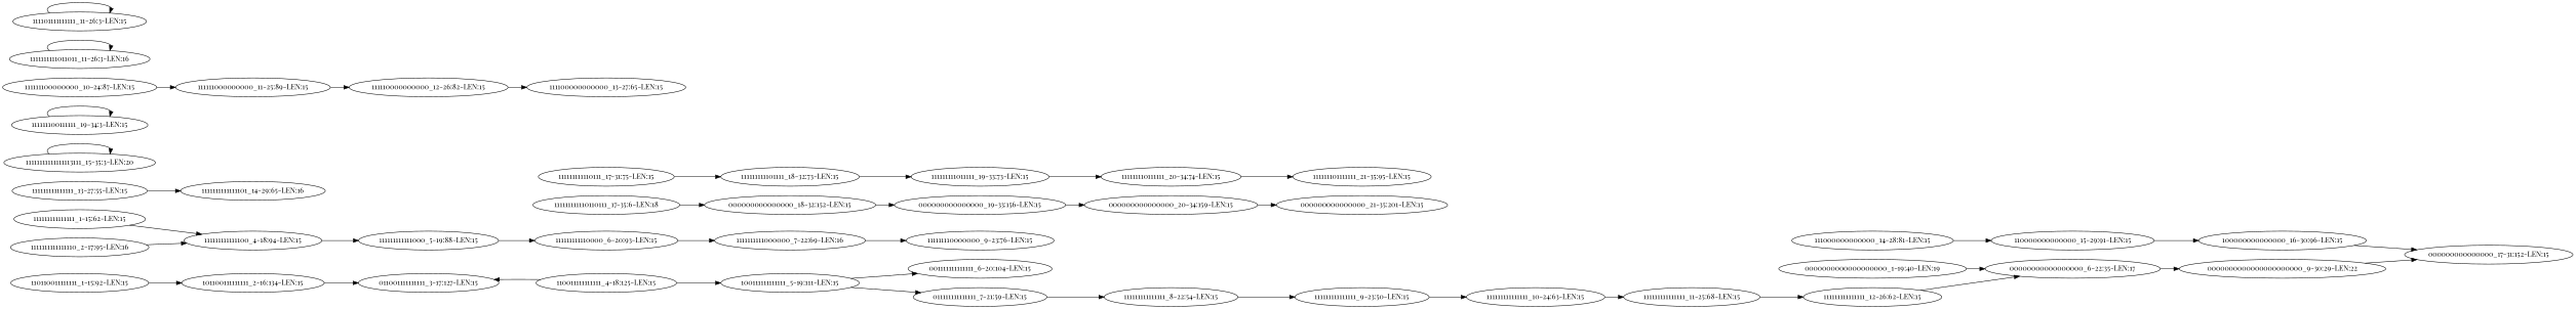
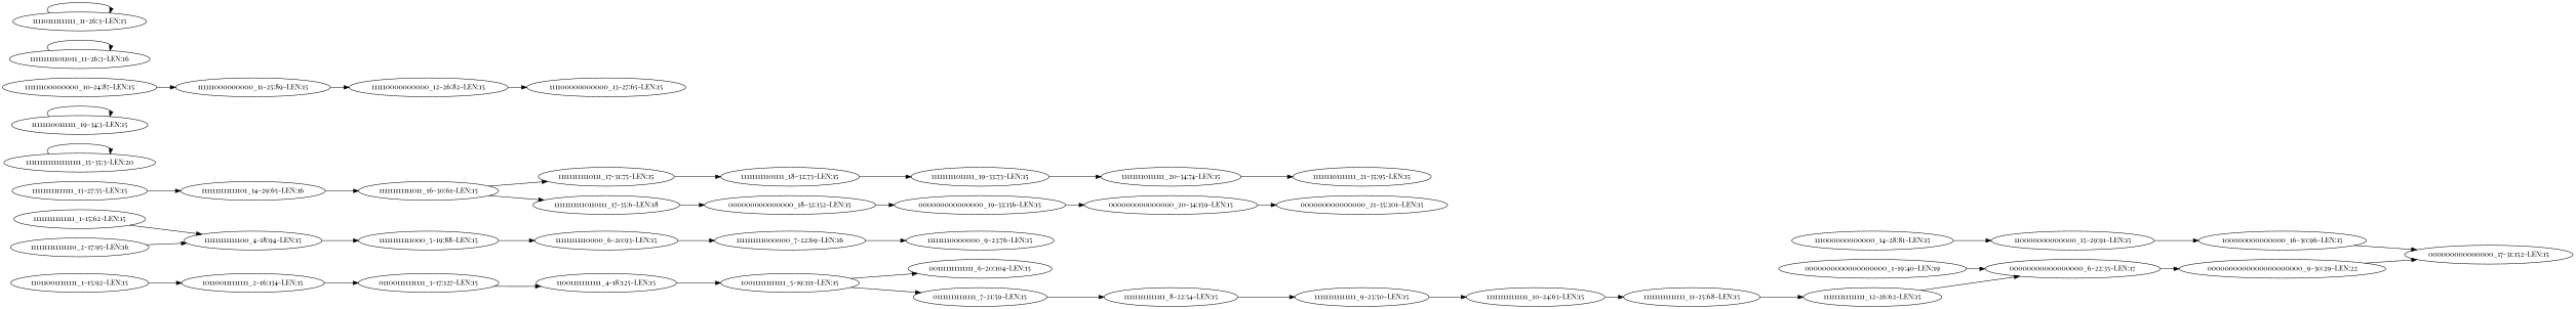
  digraph {
    fontname="Playfair Display"
    rankdir=LR
    node [fontname="Playfair Display"]
    edge [fontname="Playfair Display"]
    "011001111111111_3-17:127-LEN:15"
    "110011111111111_4-18:125-LEN:15"
    "100111111111111_5-19:111-LEN:15"
    "001111111111111_6-20:104-LEN:15"
    "011111111111111_7-21:59-LEN:15"
    "111111111111100_4-18:94-LEN:15"
    "111111111111000_5-19:88-LEN:15"
    "111111111110000_6-20:93-LEN:15"
    "1111111111000000_7-22:69-LEN:16"
    "111111111111111_10-24:63-LEN:15"
    "111111111111111_11-25:68-LEN:15"
    "111111111111111_12-26:62-LEN:15"
    "00000000000000000_6-22:35-LEN:17"
    "1111111111111101_14-29:65-LEN:16"
+   "111111111111011_16-30:61-LEN:15"
    "111111111110111_17-31:75-LEN:15"
    "111111111110110111_17-35:6-LEN:18"
    "111111111101111_18-32:73-LEN:15"
    "000000000000000_18-32:152-LEN:15"
    "111111111111111_8-22:54-LEN:15"
    "111111111111111_9-23:50-LEN:15"
    "100000000000000_16-30:96-LEN:15"
    "000000000000000_17-31:152-LEN:15"
    "000000000000000_19-33:156-LEN:15"
    "111111110111111_20-34:74-LEN:15"
    "111111101111111_21-35:95-LEN:15"
-   "11111111111111111111_15-35:3-LEN:20" [label="11111111111111113111_15-35:3-LEN:20"]
+   "11111111111111111111_15-35:3-LEN:20"
    "111111100111111_19-34:3-LEN:15"
    "0000000000000000000000_9-30:29-LEN:22"
    "111000000000000_14-28:81-LEN:15"
    "110000000000000_15-29:91-LEN:15"
    "111111110000000_9-23:76-LEN:15"
    "111111100000000_10-24:87-LEN:15"
    "111111000000000_11-25:89-LEN:15"
    "111110000000000_12-26:82-LEN:15"
    "111100000000000_13-27:65-LEN:15"
    "110110011111111_1-15:92-LEN:15"
    "101100111111111_2-16:134-LEN:15"
    "111111111111111_13-27:55-LEN:15"
    "000000000000000_20-34:159-LEN:15"
    "000000000000000_21-35:201-LEN:15"
    "111111111011111_19-33:73-LEN:15"
    "0000000000000000000_1-19:40-LEN:19"
    "1111111111011011_11-26:3-LEN:16"
    "111101111111111_11-26:3-LEN:15"
    "111111111111111_1-15:62-LEN:15"
    "1111111111111110_2-17:95-LEN:16"
-   "110011111111111_4-18:125-LEN:15" -> "011001111111111_3-17:127-LEN:15"
+   "011001111111111_3-17:127-LEN:15" -> "110011111111111_4-18:125-LEN:15"
    "110011111111111_4-18:125-LEN:15" -> "100111111111111_5-19:111-LEN:15"
    "100111111111111_5-19:111-LEN:15" -> "001111111111111_6-20:104-LEN:15"
    "100111111111111_5-19:111-LEN:15" -> "011111111111111_7-21:59-LEN:15"
    "011111111111111_7-21:59-LEN:15" -> "111111111111111_8-22:54-LEN:15"
    "111111111111100_4-18:94-LEN:15" -> "111111111111000_5-19:88-LEN:15"
    "111111111111000_5-19:88-LEN:15" -> "111111111110000_6-20:93-LEN:15"
    "111111111110000_6-20:93-LEN:15" -> "1111111111000000_7-22:69-LEN:16"
    "1111111111000000_7-22:69-LEN:16" -> "111111110000000_9-23:76-LEN:15"
    "111111111111111_10-24:63-LEN:15" -> "111111111111111_11-25:68-LEN:15"
    "111111111111111_11-25:68-LEN:15" -> "111111111111111_12-26:62-LEN:15"
    "111111111111111_12-26:62-LEN:15" -> "00000000000000000_6-22:35-LEN:17"
    "00000000000000000_6-22:35-LEN:17" -> "0000000000000000000000_9-30:29-LEN:22"
+   "1111111111111101_14-29:65-LEN:16" -> "111111111111011_16-30:61-LEN:15"
+   "111111111111011_16-30:61-LEN:15" -> "111111111110111_17-31:75-LEN:15"
+   "111111111111011_16-30:61-LEN:15" -> "111111111110110111_17-35:6-LEN:18"
    "111111111110111_17-31:75-LEN:15" -> "111111111101111_18-32:73-LEN:15"
    "111111111110110111_17-35:6-LEN:18" -> "000000000000000_18-32:152-LEN:15"
    "111111111101111_18-32:73-LEN:15" -> "111111111011111_19-33:73-LEN:15"
    "000000000000000_18-32:152-LEN:15" -> "000000000000000_19-33:156-LEN:15"
    "111111111111111_8-22:54-LEN:15" -> "111111111111111_9-23:50-LEN:15"
    "111111111111111_9-23:50-LEN:15" -> "111111111111111_10-24:63-LEN:15"
    "100000000000000_16-30:96-LEN:15" -> "000000000000000_17-31:152-LEN:15"
    "000000000000000_19-33:156-LEN:15" -> "000000000000000_20-34:159-LEN:15"
    "111111110111111_20-34:74-LEN:15" -> "111111101111111_21-35:95-LEN:15"
    "11111111111111111111_15-35:3-LEN:20" -> "11111111111111111111_15-35:3-LEN:20"
    "111111100111111_19-34:3-LEN:15" -> "111111100111111_19-34:3-LEN:15"
    "0000000000000000000000_9-30:29-LEN:22" -> "000000000000000_17-31:152-LEN:15"
    "111000000000000_14-28:81-LEN:15" -> "110000000000000_15-29:91-LEN:15"
    "110000000000000_15-29:91-LEN:15" -> "100000000000000_16-30:96-LEN:15"
    "111111100000000_10-24:87-LEN:15" -> "111111000000000_11-25:89-LEN:15"
    "111111000000000_11-25:89-LEN:15" -> "111110000000000_12-26:82-LEN:15"
    "111110000000000_12-26:82-LEN:15" -> "111100000000000_13-27:65-LEN:15"
    "110110011111111_1-15:92-LEN:15" -> "101100111111111_2-16:134-LEN:15"
    "101100111111111_2-16:134-LEN:15" -> "011001111111111_3-17:127-LEN:15"
    "111111111111111_13-27:55-LEN:15" -> "1111111111111101_14-29:65-LEN:16"
    "000000000000000_20-34:159-LEN:15" -> "000000000000000_21-35:201-LEN:15"
    "111111111011111_19-33:73-LEN:15" -> "111111110111111_20-34:74-LEN:15"
    "0000000000000000000_1-19:40-LEN:19" -> "00000000000000000_6-22:35-LEN:17"
    "1111111111011011_11-26:3-LEN:16" -> "1111111111011011_11-26:3-LEN:16"
    "111101111111111_11-26:3-LEN:15" -> "111101111111111_11-26:3-LEN:15"
    "111111111111111_1-15:62-LEN:15" -> "111111111111100_4-18:94-LEN:15"
    "1111111111111110_2-17:95-LEN:16" -> "111111111111100_4-18:94-LEN:15"
  }
